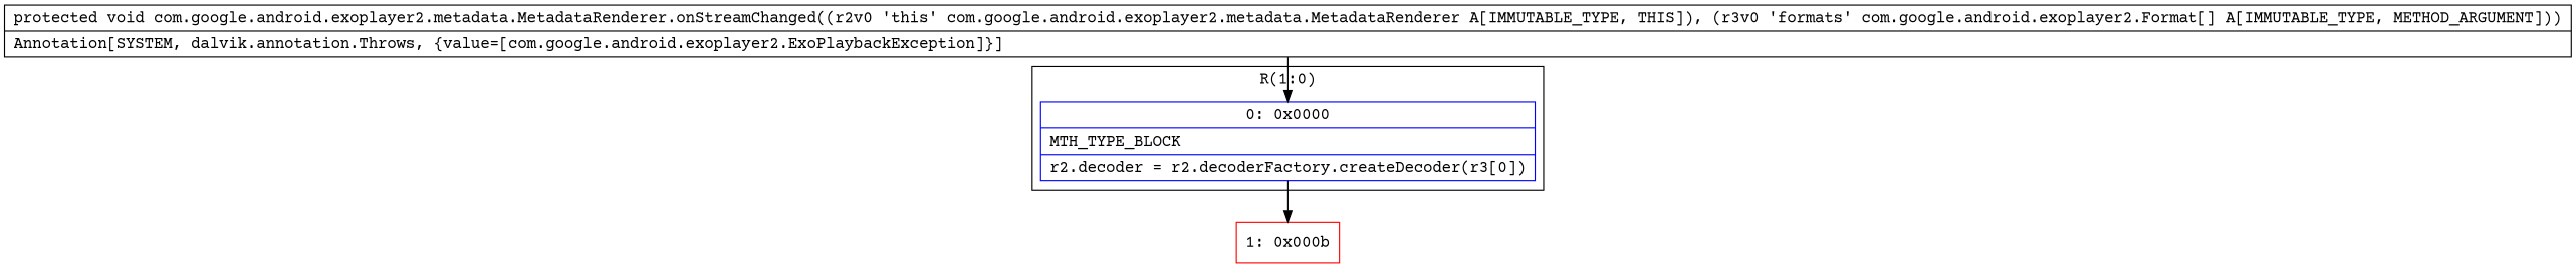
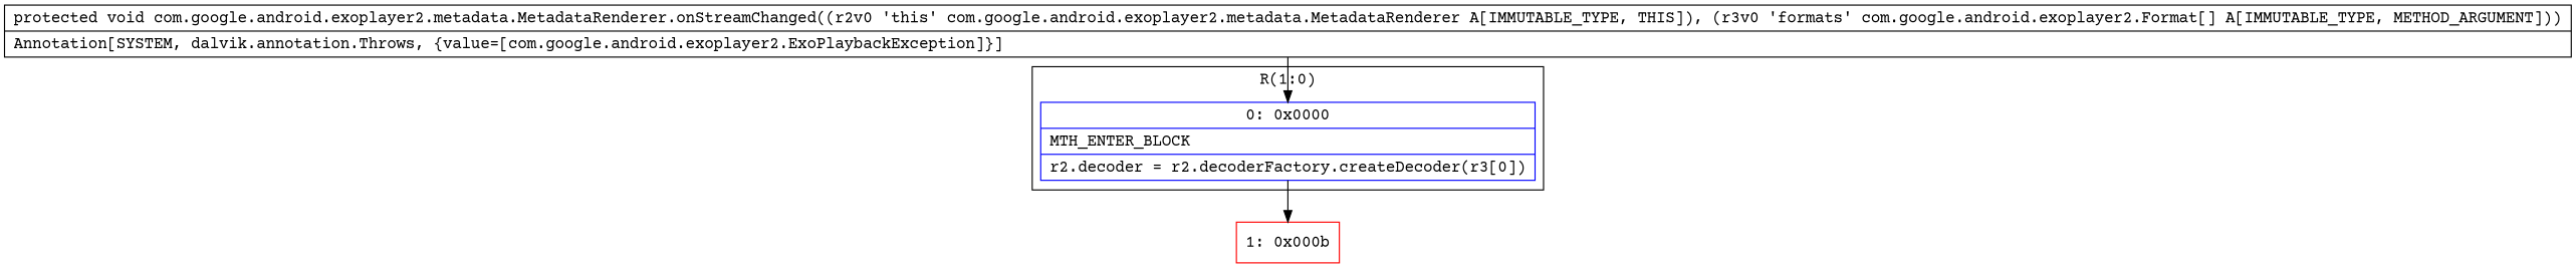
  digraph {
    fontname="Courier Prime"
    node [shape=record fontname="Courier Prime"]
    edge [fontname="Courier Prime"]
-   n1 [color=blue label="{0\:\ 0x0000|MTH_TYPE_BLOCK\l|r2.decoder = r2.decoderFactory.createDecoder(r3[0])\l}"]
+   n1 [color=blue label="{0\:\ 0x0000|MTH_ENTER_BLOCK\l|r2.decoder = r2.decoderFactory.createDecoder(r3[0])\l}"]
    n2 [color=red label="{1\:\ 0x000b}"]
    n3 [label="{protected void com.google.android.exoplayer2.metadata.MetadataRenderer.onStreamChanged((r2v0 'this' com.google.android.exoplayer2.metadata.MetadataRenderer A[IMMUTABLE_TYPE, THIS]), (r3v0 'formats' com.google.android.exoplayer2.Format[] A[IMMUTABLE_TYPE, METHOD_ARGUMENT]))  | Annotation[SYSTEM, dalvik.annotation.Throws, \{value=[com.google.android.exoplayer2.ExoPlaybackException]\}]\l}"]
    subgraph cluster_1 {
      label="R(1:0)"
      n1
    }
    n1 -> n2
    n3 -> n1
  }
